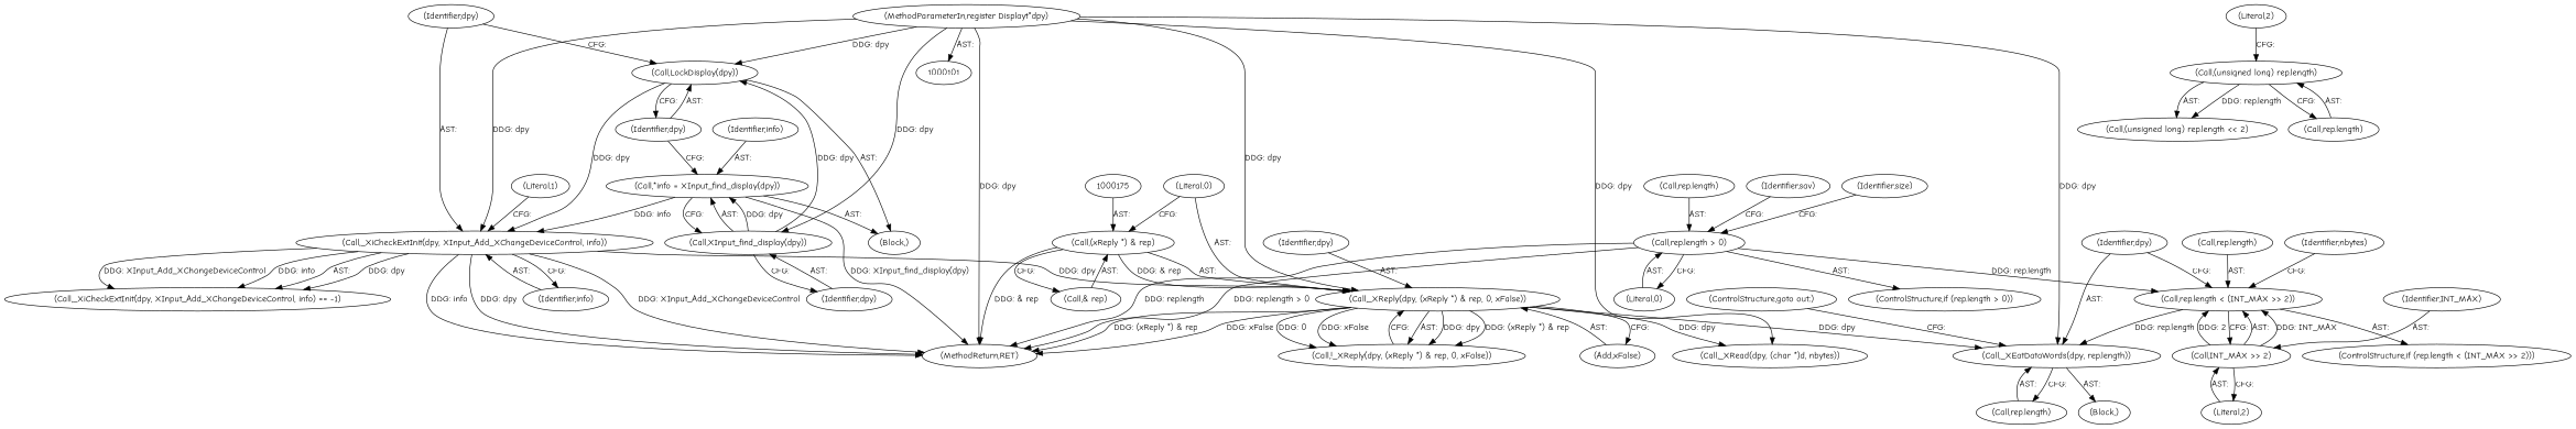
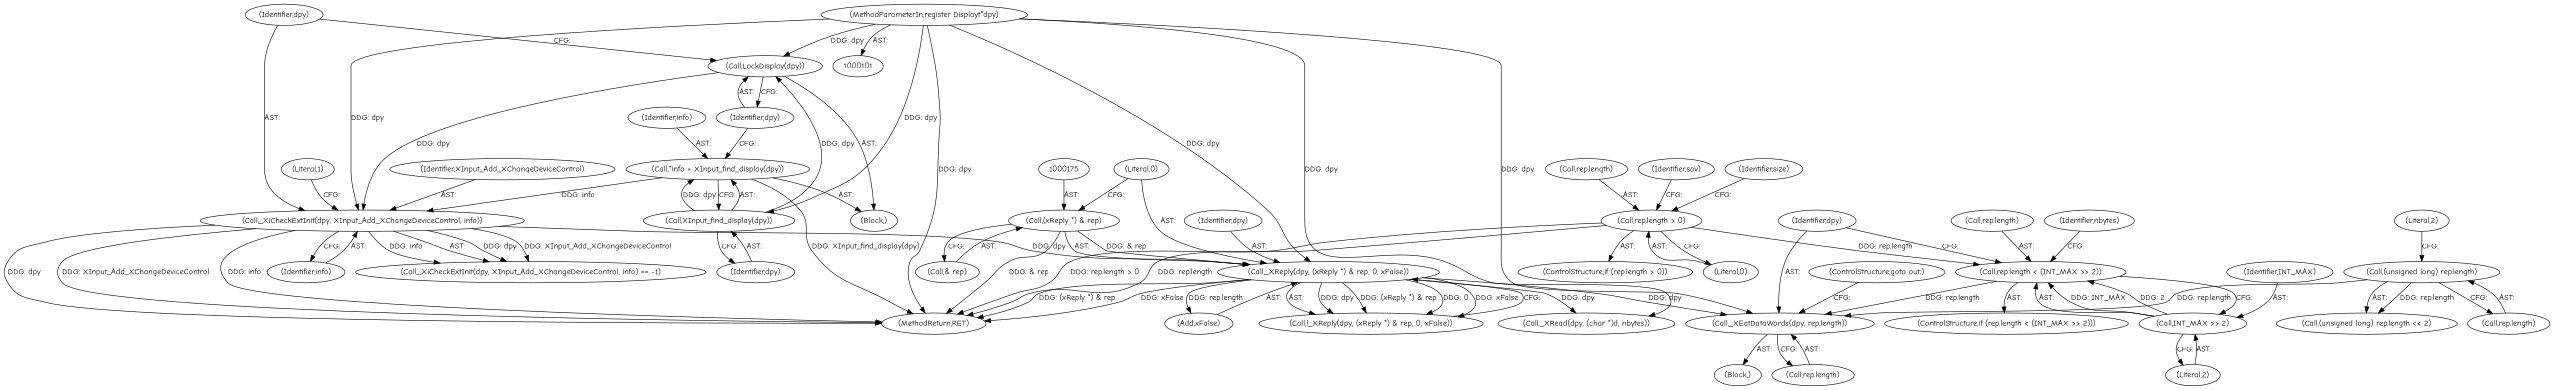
  digraph {
    fontname="Comic Neue"
    node [fontname="Comic Neue"]
    edge [fontname="Comic Neue"]
    n1 [label="(Call,_XEatDataWords(dpy, rep.length))"]
    n2 [label="(Call,rep.length)"]
    n3 [label="(Block,)"]
    n4 [label="(Call,_XReply(dpy, (xReply *) & rep, 0, xFalse))"]
    n5 [label="(Add,xFalse)"]
    n6 [label="(Call,_XRead(dpy, (char *)d, nbytes))"]
    n7 [label="(Call,!_XReply(dpy, (xReply *) & rep, 0, xFalse))"]
    n8 [label="(MethodReturn,RET)"]
    n9 [label="(Call,_XiCheckExtInit(dpy, XInput_Add_XChangeDeviceControl, info))"]
    n10 [label="(Call,_XiCheckExtInit(dpy, XInput_Add_XChangeDeviceControl, info) == -1)"]
    n11 [label="(Identifier,info)"]
    n12 [label="(Call,LockDisplay(dpy))"]
    n13 [label="(Block,)"]
    n14 [label="(Identifier,dpy)"]
    n15 [label="(Call,*info = XInput_find_display(dpy))"]
    n16 [label="(Call,XInput_find_display(dpy))"]
    n17 [label="(Identifier,dpy)"]
    n18 [label="(MethodParameterIn,register Display\t*dpy)"]
    1000101
    n20 [label="(Call,(xReply *) & rep)"]
    n21 [label="(Call,& rep)"]
    n22 [label="(Call,rep.length < (INT_MAX >> 2))"]
    n23 [label="(Call,INT_MAX >> 2)"]
    n24 [label="(ControlStructure,if (rep.length < (INT_MAX >> 2)))"]
    n25 [label="(Literal,2)"]
    n26 [label="(Call,(unsigned long) rep.length)"]
    n27 [label="(Call,(unsigned long) rep.length << 2)"]
    n28 [label="(Call,rep.length)"]
    n29 [label="(Call,rep.length > 0)"]
    n30 [label="(ControlStructure,if (rep.length > 0))"]
    n31 [label="(Literal,0)"]
+   n32 [label="(Identifier,XInput_Add_XChangeDeviceControl)"]
    n33 [label="(ControlStructure,goto out;)"]
    n34 [label="(Call,rep.length)"]
    n35 [label="(Literal,1)"]
    n36 [label="(Identifier,nbytes)"]
    n37 [label="(Identifier,dpy)"]
    n38 [label="(Literal,0)"]
    n39 [label="(Identifier,dpy)"]
    n40 [label="(Identifier,sav)"]
    n41 [label="(Identifier,INT_MAX)"]
    n42 [label="(Identifier,size)"]
    n43 [label="(Identifier,info)"]
    n44 [label="(Identifier,dpy)"]
    n45 [label="(Call,rep.length)"]
    n46 [label="(Literal,2)"]
    1000175
    n1 -> n2 [label="CFG: "]
    n1 -> n3 [label="AST: "]
    n2 -> n1 [label="AST: "]
    n4 -> n1 [label="DDG: dpy"]
-   n4 -> n5 [label="CFG: "]
+   n4 -> n5 [label="DDG: rep.length"]
    n4 -> n6 [label="DDG: dpy"]
    n4 -> n7 [label="AST: "]
    n4 -> n7 [label="DDG: dpy"]
    n4 -> n7 [label="DDG: (xReply *) & rep"]
    n4 -> n7 [label="DDG: 0"]
    n4 -> n7 [label="DDG: xFalse"]
    n4 -> n8 [label="DDG: xFalse"]
    n4 -> n8 [label="DDG: (xReply *) & rep"]
    n5 -> n4 [label="AST: "]
    n7 -> n4 [label="CFG: "]
    n9 -> n4 [label="DDG: dpy"]
    n9 -> n8 [label="DDG: dpy"]
    n9 -> n8 [label="DDG: XInput_Add_XChangeDeviceControl"]
    n9 -> n8 [label="DDG: info"]
    n9 -> n10 [label="AST: "]
    n9 -> n10 [label="DDG: dpy"]
    n9 -> n10 [label="DDG: XInput_Add_XChangeDeviceControl"]
    n9 -> n10 [label="DDG: info"]
    n9 -> n11 [label="CFG: "]
    n11 -> n9 [label="AST: "]
    n12 -> n9 [label="DDG: dpy"]
    n12 -> n13 [label="AST: "]
    n12 -> n14 [label="CFG: "]
    n14 -> n12 [label="AST: "]
    n14 -> n15 [label="CFG: "]
    n15 -> n8 [label="DDG: XInput_find_display(dpy)"]
    n15 -> n9 [label="DDG: info"]
    n15 -> n13 [label="AST: "]
    n15 -> n16 [label="CFG: "]
    n16 -> n12 [label="DDG: dpy"]
    n16 -> n15 [label="AST: "]
    n16 -> n15 [label="DDG: dpy"]
    n16 -> n17 [label="CFG: "]
    n17 -> n16 [label="AST: "]
    n18 -> n1 [label="DDG: dpy"]
    n18 -> n4 [label="DDG: dpy"]
    n18 -> n6 [label="DDG: dpy"]
    n18 -> n8 [label="DDG: dpy"]
    n18 -> n9 [label="DDG: dpy"]
    n18 -> n12 [label="DDG: dpy"]
    n18 -> n16 [label="DDG: dpy"]
    n18 -> 1000101 [label="AST: "]
    n20 -> n4 [label="AST: "]
    n20 -> n4 [label="DDG: & rep"]
    n20 -> n8 [label="DDG: & rep"]
    n20 -> n21 [label="CFG: "]
    n21 -> n20 [label="AST: "]
    n22 -> n1 [label="DDG: rep.length"]
    n22 -> n23 [label="CFG: "]
    n22 -> n24 [label="AST: "]
    n23 -> n22 [label="AST: "]
    n23 -> n22 [label="DDG: INT_MAX"]
    n23 -> n22 [label="DDG: 2"]
    n23 -> n25 [label="CFG: "]
    n25 -> n23 [label="AST: "]
+   n26 -> n1 [label="DDG: rep.length"]
    n26 -> n27 [label="AST: "]
    n26 -> n27 [label="DDG: rep.length"]
    n26 -> n28 [label="CFG: "]
    n28 -> n26 [label="AST: "]
    n29 -> n8 [label="DDG: rep.length > 0"]
    n29 -> n8 [label="DDG: rep.length"]
    n29 -> n22 [label="DDG: rep.length"]
    n29 -> n30 [label="AST: "]
    n29 -> n31 [label="CFG: "]
    n31 -> n29 [label="AST: "]
+   n32 -> n9 [label="AST: "]
    n33 -> n1 [label="CFG: "]
    n34 -> n22 [label="AST: "]
    n35 -> n9 [label="CFG: "]
    n36 -> n22 [label="CFG: "]
    n37 -> n1 [label="AST: "]
    n37 -> n22 [label="CFG: "]
    n38 -> n4 [label="AST: "]
    n38 -> n20 [label="CFG: "]
    n39 -> n4 [label="AST: "]
    n40 -> n29 [label="CFG: "]
    n41 -> n23 [label="AST: "]
    n42 -> n29 [label="CFG: "]
    n43 -> n15 [label="AST: "]
    n44 -> n9 [label="AST: "]
    n44 -> n12 [label="CFG: "]
    n45 -> n29 [label="AST: "]
    n46 -> n26 [label="CFG: "]
    1000175 -> n20 [label="AST: "]
  }
